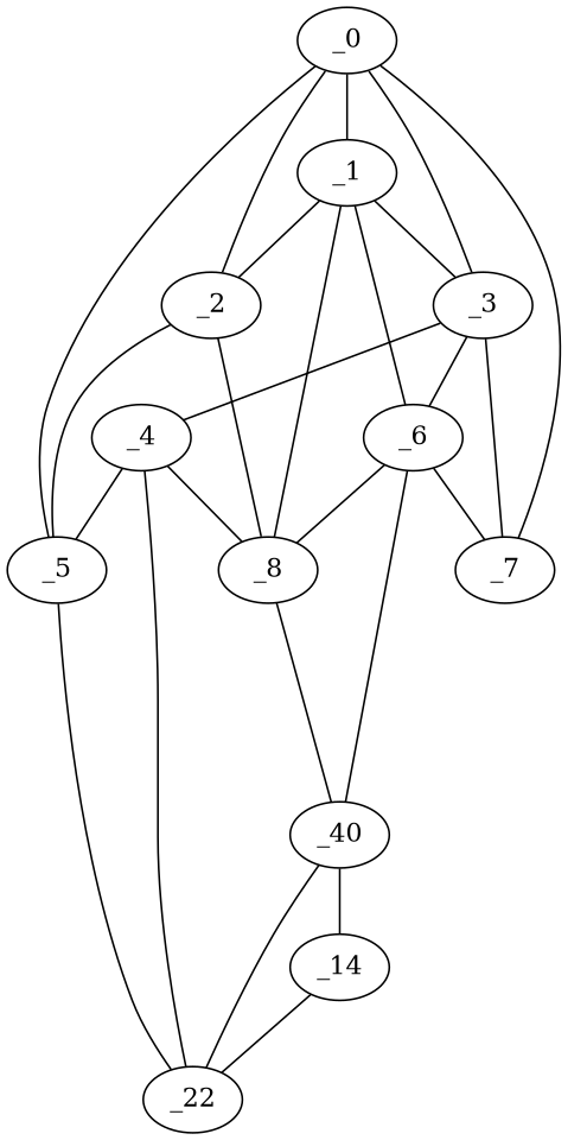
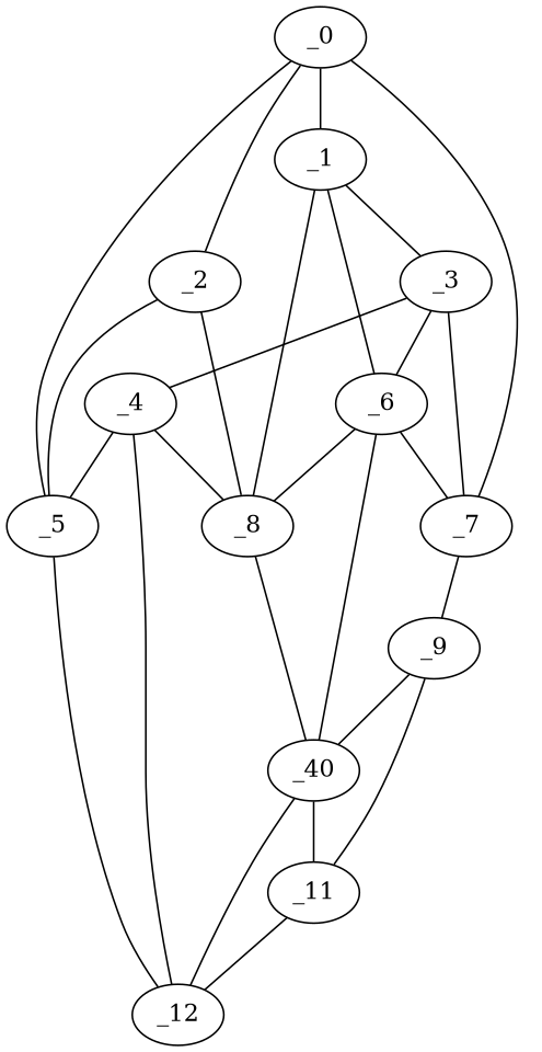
  graph {
    fontname="DejaVu Serif"
    node [fontname="DejaVu Serif" x=57 y=43]
    edge [fontname="DejaVu Serif" valence=2]
    _0 [x=17]
    _1 [x=36 y=54]
    _2 [x=38 y=86]
    _3 [x=46 y=38]
    _5 [y=125]
    _7 [x=65 y=7]
    _6 [x=62]
    _8 [x=65 y=80]
    _4 [y=98]
-   _12 [x=115 y=108 label=_22]
+   _12 [x=115 y=108]
+   _9 [x=101 y=6]
    n12 [label=_40 x=104 y=72]
-   _11 [x=114 y=80 label=_14]
+   _11 [x=114 y=80]
    _0 -- _1
    _0 -- _2 [valence=1]
-   _0 -- _3
    _0 -- _5 [valence=1]
    _0 -- _7 [valence=1]
-   _1 -- _2
    _1 -- _3 [valence=1]
    _1 -- _6
    _1 -- _8
    _2 -- _5
    _2 -- _8
    _3 -- _7
    _3 -- _6 [valence=1]
    _3 -- _4
    _5 -- _12 [valence=1]
+   _7 -- _9 [valence=1]
    _6 -- _7
    _6 -- _8 [valence=1]
    _6 -- n12
    _8 -- n12
    _4 -- _5 [valence=1]
    _4 -- _8 [valence=1]
    _4 -- _12
+   _9 -- n12
+   _9 -- _11 [valence=1]
    n12 -- _12 [valence=1]
    n12 -- _11
    _11 -- _12 [valence=1]
  }
